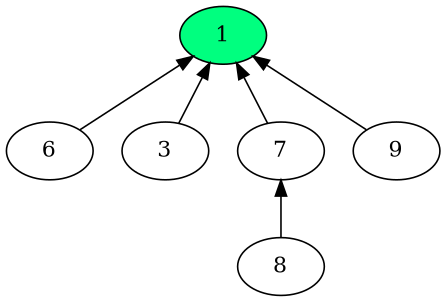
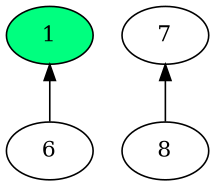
  digraph {
    rankdir=BT
    1 [fillcolor="#00FF7F" rank=source style=filled]
    n2 [label=6]
-   3
    7
    8
-   9
    n2 -> 1
-   3 -> 1
-   7 -> 1
    8 -> 7
-   9 -> 1
  }
